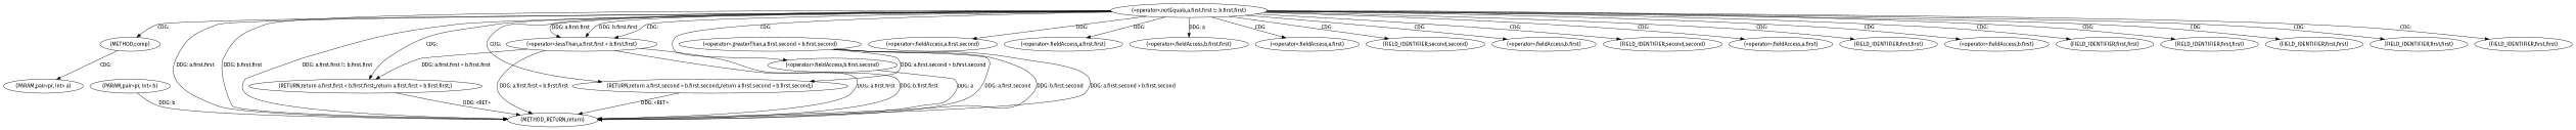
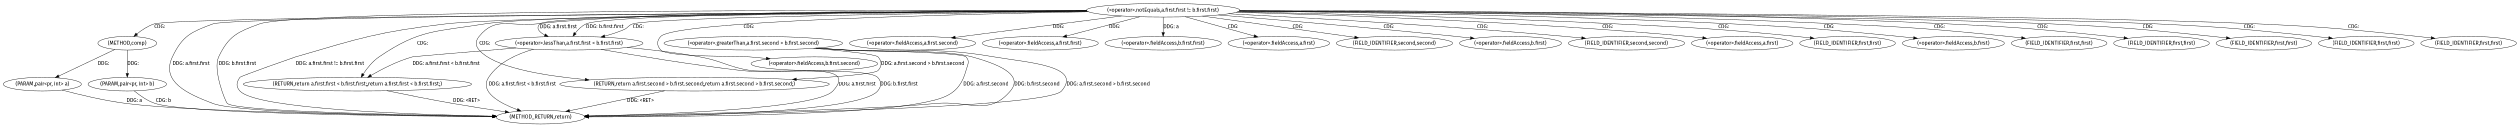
  digraph {
    fontname="Fira Sans"
    node [fontname="Fira Sans"]
    edge [fontname="Fira Sans"]
    n1 [label="(METHOD,comp)"]
    n2 [label="(PARAM,pair<pr, int> a)"]
    n3 [label="(PARAM,pair<pr, int> b)"]
    n4 [label="(METHOD_RETURN,return)"]
    n5 [label="(RETURN,return a.first.second > b.first.second;,return a.first.second > b.first.second;)"]
    n6 [label="(<operator>.notEquals,a.first.first != b.first.first)"]
    n7 [label="(RETURN,return a.first.first < b.first.first;,return a.first.first < b.first.first;)"]
    n8 [label="(<operator>.lessThan,a.first.first < b.first.first)"]
    n9 [label="(<operator>.fieldAccess,a.first.second)"]
    n10 [label="(<operator>.fieldAccess,b.first.second)"]
    n11 [label="(<operator>.fieldAccess,a.first.first)"]
    n12 [label="(<operator>.fieldAccess,b.first.first)"]
    n13 [label="(<operator>.fieldAccess,a.first)"]
    n14 [label="(FIELD_IDENTIFIER,second,second)"]
    n15 [label="(<operator>.fieldAccess,b.first)"]
    n16 [label="(FIELD_IDENTIFIER,second,second)"]
    n17 [label="(<operator>.fieldAccess,a.first)"]
    n18 [label="(FIELD_IDENTIFIER,first,first)"]
    n19 [label="(<operator>.fieldAccess,b.first)"]
    n20 [label="(FIELD_IDENTIFIER,first,first)"]
    n21 [label="(FIELD_IDENTIFIER,first,first)"]
    n22 [label="(FIELD_IDENTIFIER,first,first)"]
    n23 [label="(FIELD_IDENTIFIER,first,first)"]
    n24 [label="(FIELD_IDENTIFIER,first,first)"]
    n25 [label="(<operator>.greaterThan,a.first.second > b.first.second)"]
-   n1 -> n2 [label="CDG: "]
-   n10 -> n4 [label="DDG: a"]
-   n3 -> n4 [label="DDG: b"]
+   n1 -> n2 [label="DDG: "]
+   n1 -> n3 [label="DDG: "]
+   n2 -> n4 [label="DDG: a"]
+   n3 -> n4 [label="CDG: b"]
    n5 -> n4 [label="DDG: <RET>"]
    n6 -> n1 [label="CDG: "]
    n6 -> n4 [label="DDG: a.first.first"]
    n6 -> n4 [label="DDG: b.first.first"]
    n6 -> n4 [label="DDG: a.first.first != b.first.first"]
    n6 -> n5 [label="CDG: "]
    n6 -> n7 [label="CDG: "]
    n6 -> n8 [label="DDG: a.first.first"]
    n6 -> n8 [label="DDG: b.first.first"]
    n6 -> n8 [label="CDG: "]
    n6 -> n9 [label="DDG: "]
    n6 -> n10 [label="CDG: "]
    n6 -> n11 [label="DDG: "]
    n6 -> n12 [label="DDG: a"]
    n6 -> n13 [label="CDG: "]
    n6 -> n14 [label="CDG: "]
    n6 -> n15 [label="CDG: "]
    n6 -> n16 [label="CDG: "]
    n6 -> n17 [label="CDG: "]
    n6 -> n18 [label="CDG: "]
    n6 -> n19 [label="CDG: "]
    n6 -> n20 [label="CDG: "]
    n6 -> n21 [label="CDG: "]
    n6 -> n22 [label="CDG: "]
    n6 -> n23 [label="CDG: "]
    n6 -> n24 [label="CDG: "]
    n7 -> n4 [label="DDG: <RET>"]
    n8 -> n4 [label="DDG: a.first.first"]
    n8 -> n4 [label="DDG: b.first.first"]
    n8 -> n4 [label="DDG: a.first.first < b.first.first"]
    n8 -> n7 [label="DDG: a.first.first < b.first.first"]
    n25 -> n4 [label="DDG: a.first.second"]
    n25 -> n4 [label="DDG: b.first.second"]
    n25 -> n4 [label="DDG: a.first.second > b.first.second"]
    n25 -> n5 [label="DDG: a.first.second > b.first.second"]
  }
